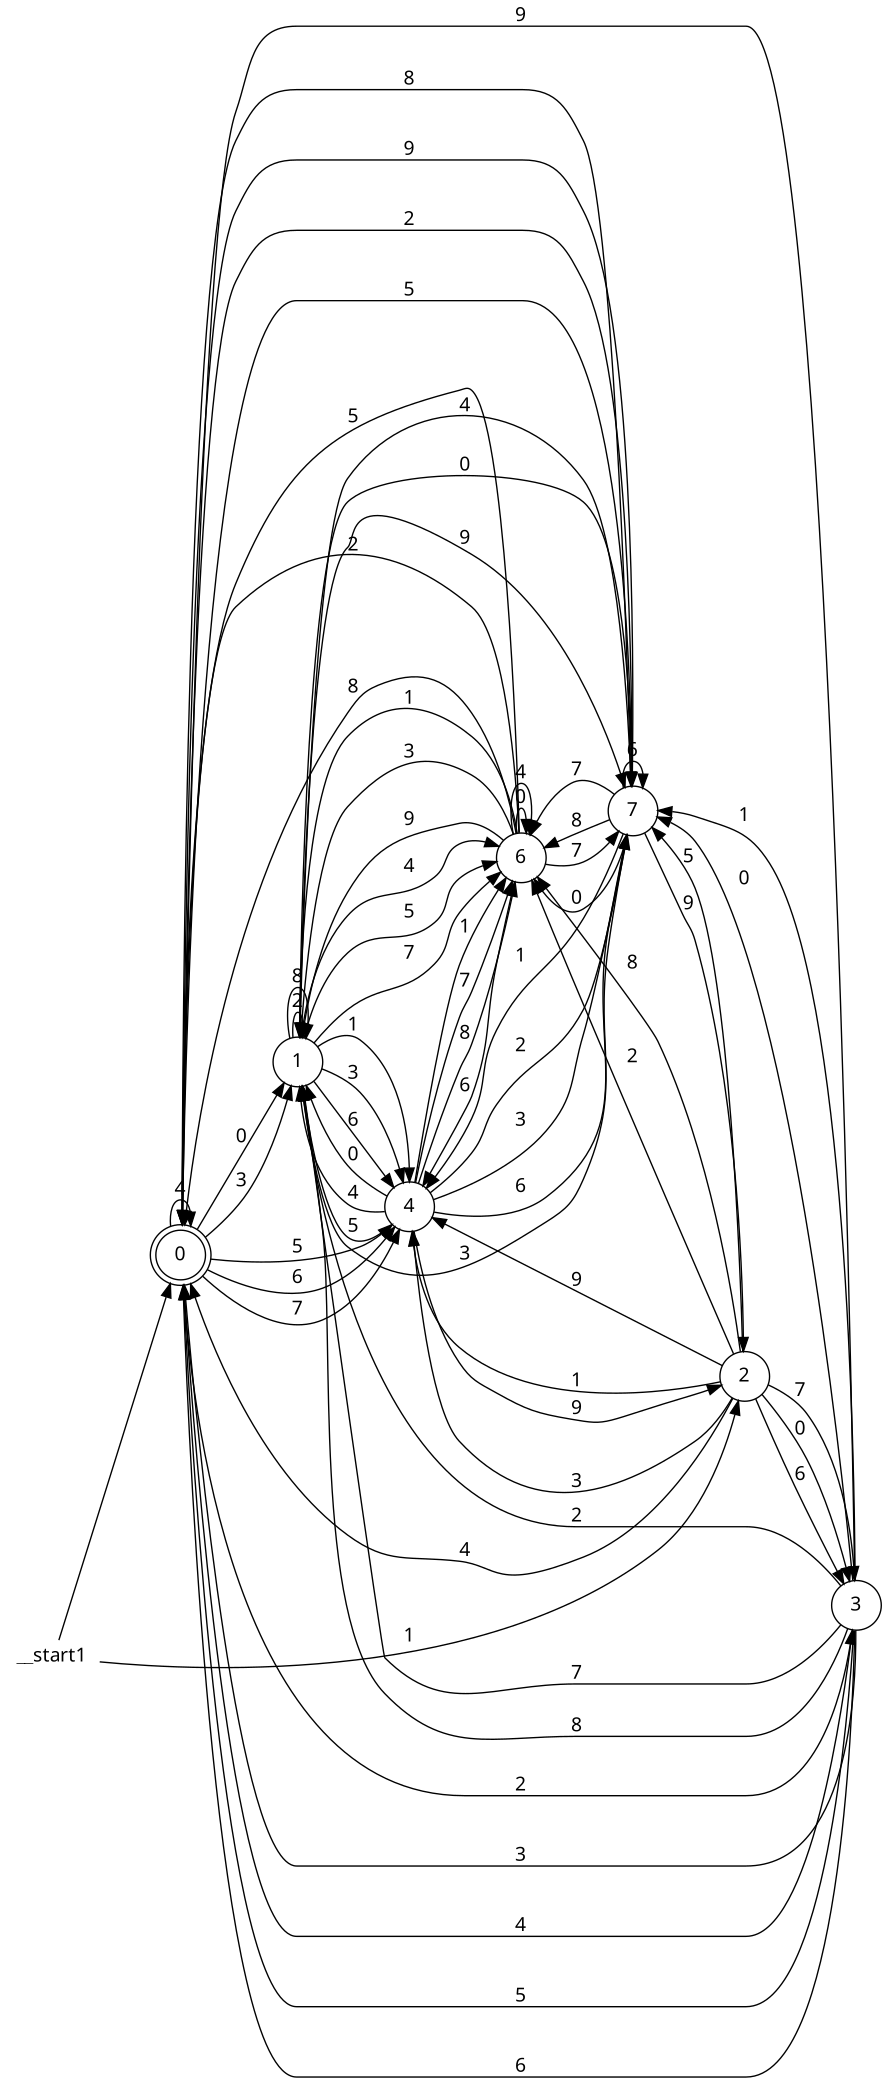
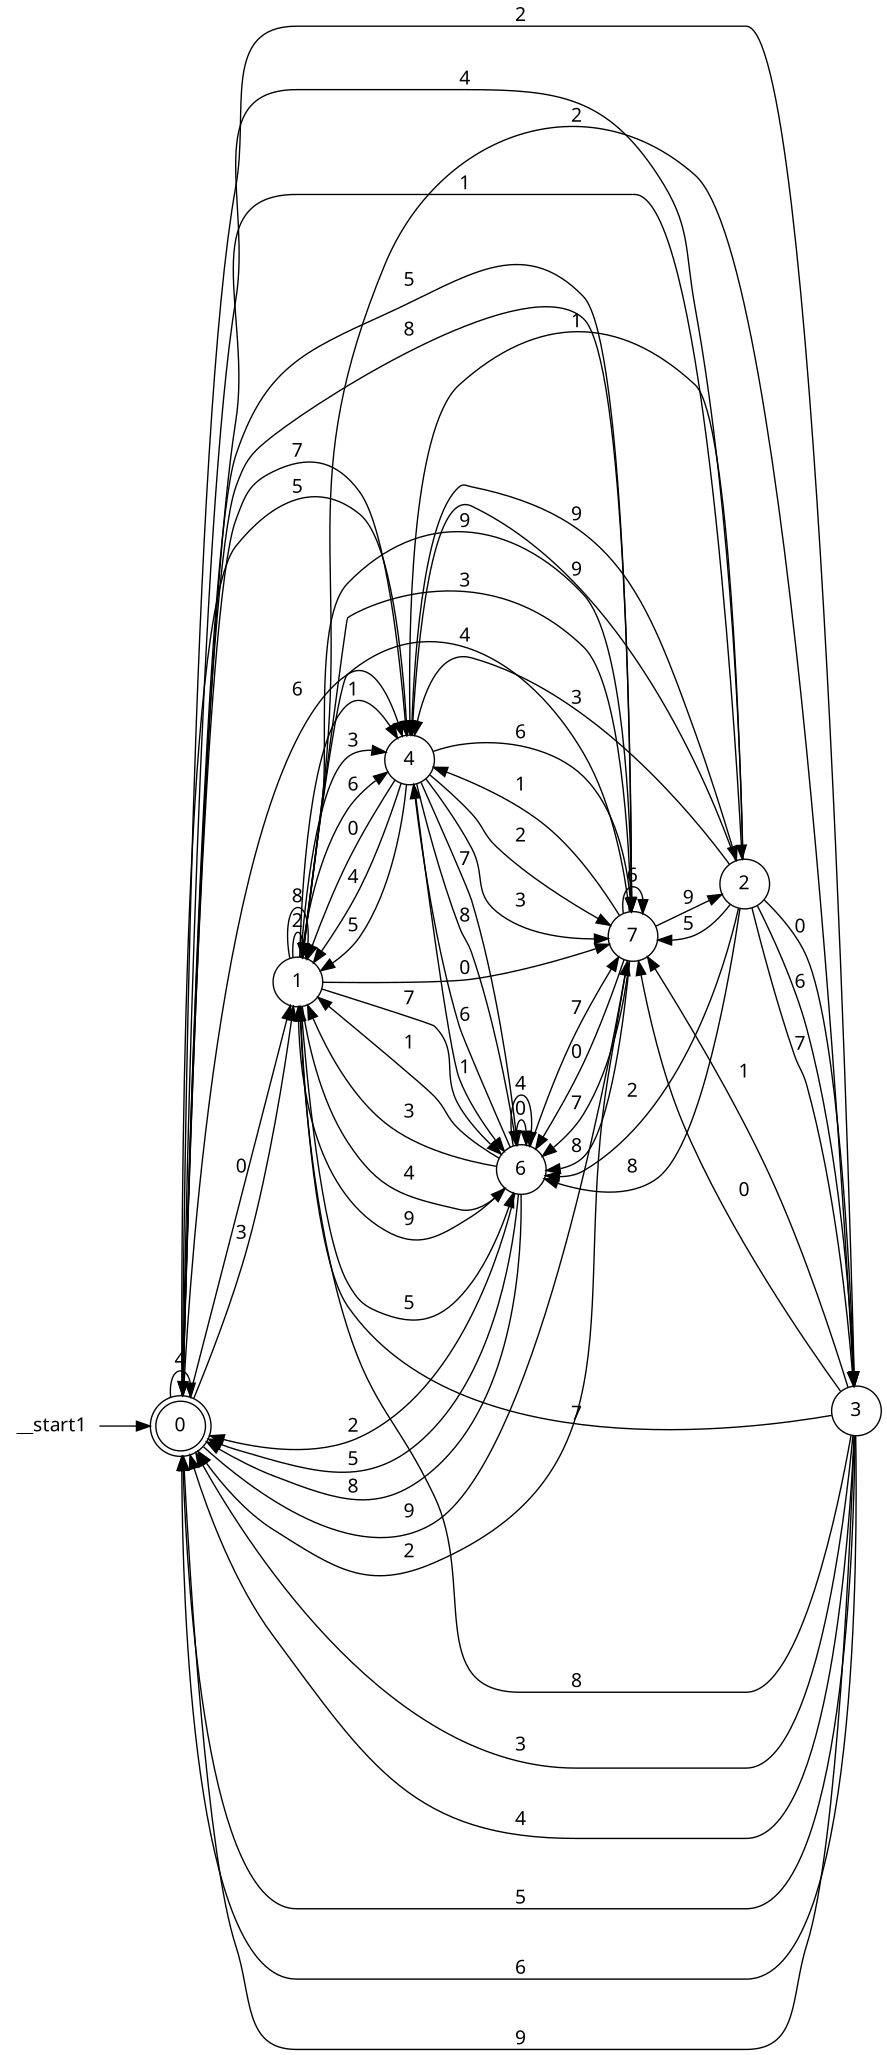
  digraph {
    fontname="Noto Sans"
    rankdir=LR
    node [fontname="Noto Sans" shape=circle]
    edge [fontname="Noto Sans"]
    n1 [label=0 shape=doublecircle]
    n2 [label=1]
    n3 [label=2]
    n4 [label=3]
    n5 [label=4]
    n6 [label=7]
    n7 [label=6]
    n8 [height=0 label=__start1 shape=none width=0]
    n1 -> n1 [label=4]
    n1 -> n2 [label=0]
    n1 -> n2 [label=3]
-   n8 -> n3 [label=1]
+   n1 -> n3 [label=1]
    n1 -> n4 [label=2]
    n1 -> n5 [label=5]
    n1 -> n5 [label=6]
    n1 -> n5 [label=7]
    n1 -> n6 [label=8]
    n1 -> n6 [label=9]
    n2 -> n2 [label=2]
    n2 -> n2 [label=8]
    n2 -> n5 [label=1]
    n2 -> n5 [label=3]
    n2 -> n5 [label=6]
    n2 -> n6 [label=0]
    n2 -> n6 [label=9]
    n2 -> n7 [label=4]
    n2 -> n7 [label=5]
    n2 -> n7 [label=7]
    n3 -> n1 [label=4]
    n3 -> n4 [label=0]
    n3 -> n4 [label=6]
    n3 -> n4 [label=7]
    n3 -> n5 [label=1]
    n3 -> n5 [label=3]
    n3 -> n5 [label=9]
    n3 -> n6 [label=5]
    n3 -> n7 [label=2]
    n3 -> n7 [label=8]
    n4 -> n1 [label=3]
    n4 -> n1 [label=4]
    n4 -> n1 [label=5]
    n4 -> n1 [label=6]
    n4 -> n1 [label=9]
    n4 -> n2 [label=2]
    n4 -> n2 [label=7]
    n4 -> n2 [label=8]
    n4 -> n6 [label=0]
    n4 -> n6 [label=1]
    n5 -> n2 [label=0]
    n5 -> n2 [label=4]
    n5 -> n2 [label=5]
    n5 -> n3 [label=9]
    n5 -> n6 [label=2]
    n5 -> n6 [label=3]
    n5 -> n6 [label=6]
    n5 -> n7 [label=1]
    n5 -> n7 [label=7]
    n5 -> n7 [label=8]
    n6 -> n1 [label=2]
    n6 -> n1 [label=5]
    n6 -> n2 [label=3]
    n6 -> n2 [label=4]
    n6 -> n3 [label=9]
    n6 -> n5 [label=1]
    n6 -> n6 [label=6]
    n6 -> n7 [label=0]
    n6 -> n7 [label=7]
    n6 -> n7 [label=8]
    n7 -> n1 [label=2]
    n7 -> n1 [label=5]
    n7 -> n1 [label=8]
    n7 -> n2 [label=1]
    n7 -> n2 [label=3]
    n7 -> n2 [label=9]
    n7 -> n5 [label=6]
    n7 -> n6 [label=7]
    n7 -> n7 [label=0]
    n7 -> n7 [label=4]
    n8 -> n1
  }
